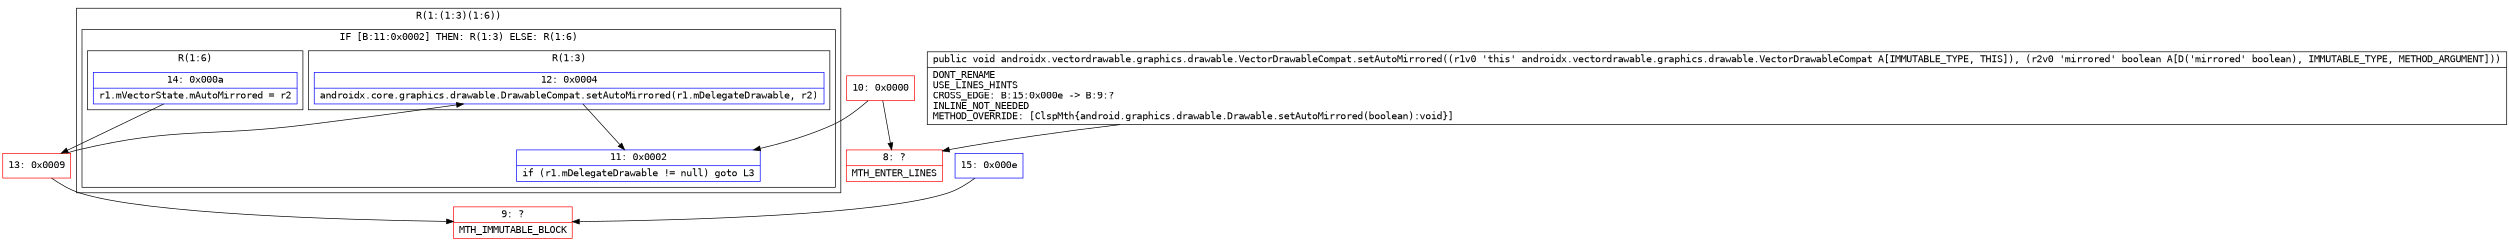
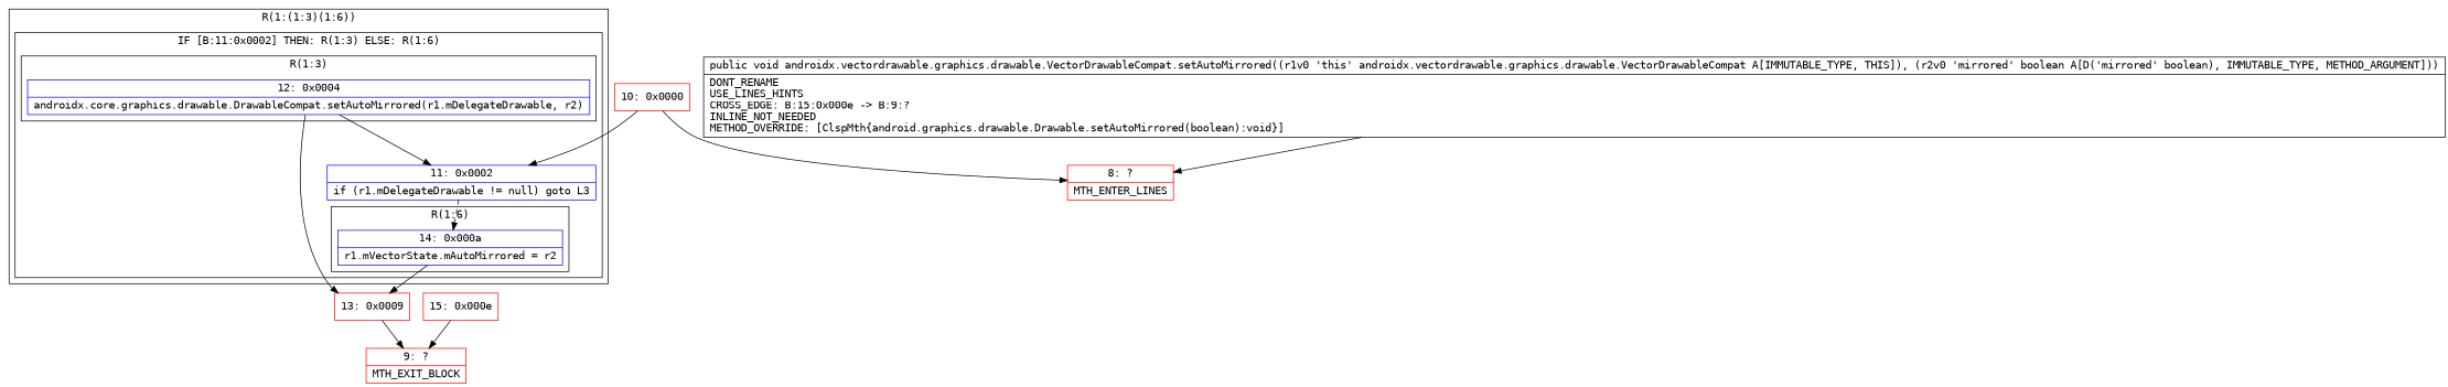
  digraph {
    fontname="DejaVu Sans Mono"
    node [color=red fontname="DejaVu Sans Mono" shape=record]
    edge [fontname="DejaVu Sans Mono"]
    n1 [color=blue label="{12\:\ 0x0004|androidx.core.graphics.drawable.DrawableCompat.setAutoMirrored(r1.mDelegateDrawable, r2)\l}"]
    n2 [color=blue label="{14\:\ 0x000a|r1.mVectorState.mAutoMirrored = r2\l}"]
    n3 [color=blue label="{11\:\ 0x0002|if (r1.mDelegateDrawable != null) goto L3\l}"]
    n4 [label="{13\:\ 0x0009}"]
-   n5 [label="{9\:\ ?|MTH_IMMUTABLE_BLOCK\l}"]
-   n6 [color=blue label="{15\:\ 0x000e}"]
+   n5 [label="{9\:\ ?|MTH_EXIT_BLOCK\l}"]
+   n6 [label="{15\:\ 0x000e}"]
    n7 [label="{8\:\ ?|MTH_ENTER_LINES\l}"]
    n8 [label="{10\:\ 0x0000}"]
    n9 [label="{public void androidx.vectordrawable.graphics.drawable.VectorDrawableCompat.setAutoMirrored((r1v0 'this' androidx.vectordrawable.graphics.drawable.VectorDrawableCompat A[IMMUTABLE_TYPE, THIS]), (r2v0 'mirrored' boolean A[D('mirrored' boolean), IMMUTABLE_TYPE, METHOD_ARGUMENT]))  | DONT_RENAME\lUSE_LINES_HINTS\lCROSS_EDGE: B:15:0x000e \-\> B:9:?\lINLINE_NOT_NEEDED\lMETHOD_OVERRIDE: [ClspMth\{android.graphics.drawable.Drawable.setAutoMirrored(boolean):void\}]\l}" color=""]
    subgraph cluster_1 {
      label="R(1:(1:3)(1:6))"
      subgraph cluster_2 {
        label="IF [B:11:0x0002] THEN: R(1:3) ELSE: R(1:6)"
        n3
        subgraph cluster_3 {
          label="R(1:3)"
          n1
        }
        subgraph cluster_4 {
          label="R(1:6)"
          n2
        }
      }
    }
    n1 -> n3
-   n4 -> n1
+   n1 -> n4
    n2 -> n4
+   n3 -> n2 [style=dashed]
    n4 -> n5
    n6 -> n5
    n8 -> n3
    n8 -> n7
    n9 -> n7
  }
